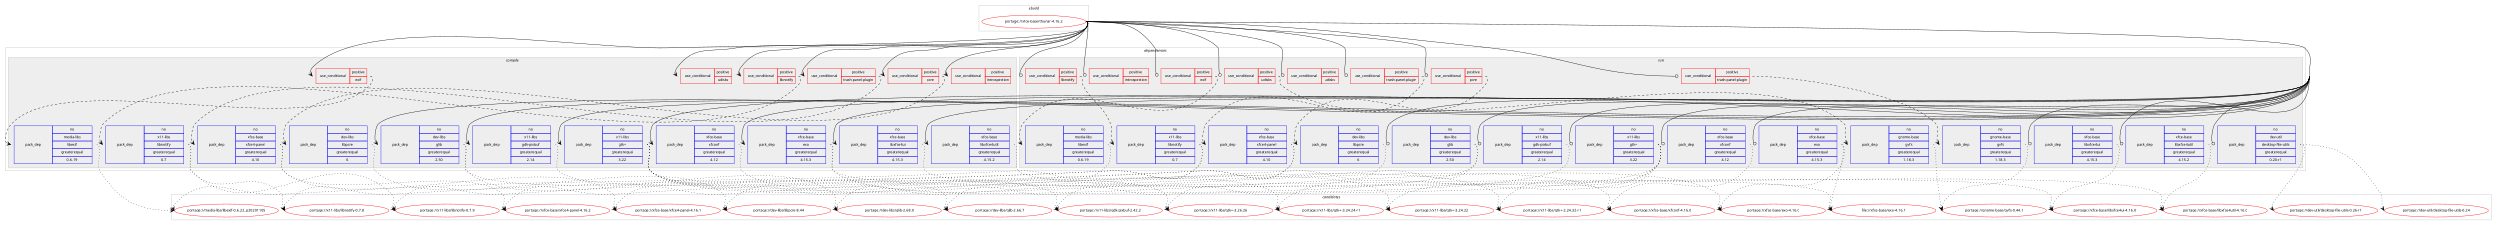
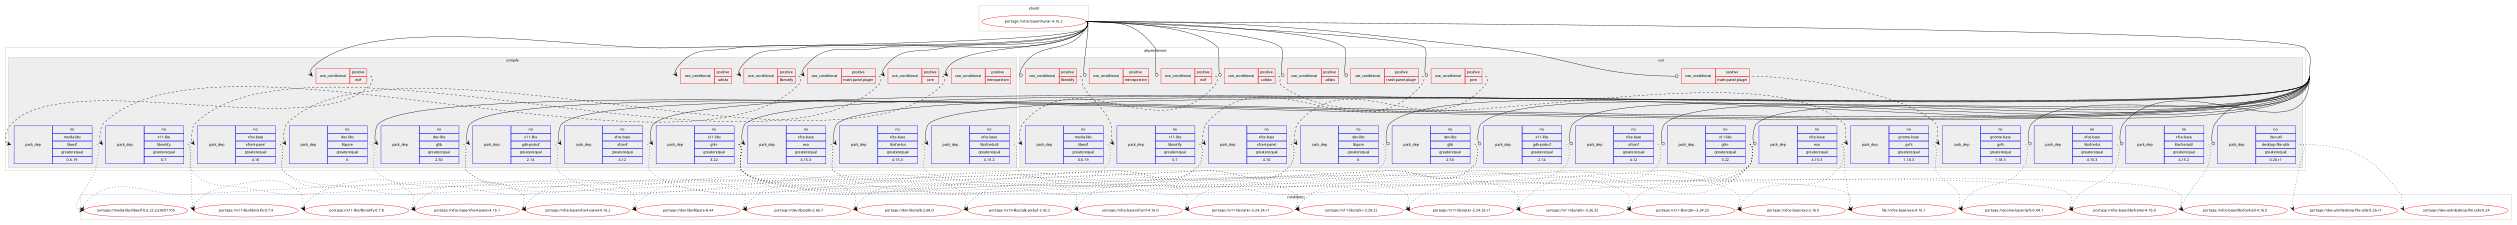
  digraph {
    compound=true
    concentrate=true
    fontname="Noto Sans"
    fontsize=10
    newrank=true
    rankdir=TB
    ranksep=1.5
    node [color=red fontname="Noto Sans" fontsize=10 shape=none]
    edge [arrowhead=vee fontname="Noto Sans" headport=w style=dotted tailport=e weight=100]
    n1 [label="portage://xfce-base/thunar-4.16.2" width=4 shape=""]
    n2 [color=blue label=<<TABLE BORDER="0" CELLBORDER="1" CELLSPACING="0" CELLPADDING="4" WIDTH="220"><TR><TD ROWSPAN="6" CELLPADDING="30">pack_dep</TD></TR><TR><TD WIDTH="110">no</TD></TR><TR><TD>media-libs</TD></TR><TR><TD>libexif</TD></TR><TR><TD>greaterequal</TD></TR><TR><TD>0.6.19</TD></TR></TABLE>>]
    n3 [label=<<TABLE BORDER="0" CELLBORDER="1" CELLSPACING="0" CELLPADDING="4"><TR><TD ROWSPAN="3" CELLPADDING="10">use_conditional</TD></TR><TR><TD>positive</TD></TR><TR><TD>exif</TD></TR></TABLE>>]
    n4 [label=<<TABLE BORDER="0" CELLBORDER="1" CELLSPACING="0" CELLPADDING="4"><TR><TD ROWSPAN="3" CELLPADDING="10">use_conditional</TD></TR><TR><TD>positive</TD></TR><TR><TD>introspection</TD></TR></TABLE>>]
    n5 [color=blue label=<<TABLE BORDER="0" CELLBORDER="1" CELLSPACING="0" CELLPADDING="4" WIDTH="220"><TR><TD ROWSPAN="6" CELLPADDING="30">pack_dep</TD></TR><TR><TD WIDTH="110">no</TD></TR><TR><TD>x11-libs</TD></TR><TR><TD>libnotify</TD></TR><TR><TD>greaterequal</TD></TR><TR><TD>0.7</TD></TR></TABLE>>]
    n6 [label=<<TABLE BORDER="0" CELLBORDER="1" CELLSPACING="0" CELLPADDING="4"><TR><TD ROWSPAN="3" CELLPADDING="10">use_conditional</TD></TR><TR><TD>positive</TD></TR><TR><TD>libnotify</TD></TR></TABLE>>]
    n7 [color=blue label=<<TABLE BORDER="0" CELLBORDER="1" CELLSPACING="0" CELLPADDING="4" WIDTH="220"><TR><TD ROWSPAN="6" CELLPADDING="30">pack_dep</TD></TR><TR><TD WIDTH="110">no</TD></TR><TR><TD>dev-libs</TD></TR><TR><TD>libpcre</TD></TR><TR><TD>greaterequal</TD></TR><TR><TD>6</TD></TR></TABLE>>]
    n8 [label=<<TABLE BORDER="0" CELLBORDER="1" CELLSPACING="0" CELLPADDING="4"><TR><TD ROWSPAN="3" CELLPADDING="10">use_conditional</TD></TR><TR><TD>positive</TD></TR><TR><TD>pcre</TD></TR></TABLE>>]
    n9 [color=blue label=<<TABLE BORDER="0" CELLBORDER="1" CELLSPACING="0" CELLPADDING="4" WIDTH="220"><TR><TD ROWSPAN="6" CELLPADDING="30">pack_dep</TD></TR><TR><TD WIDTH="110">no</TD></TR><TR><TD>xfce-base</TD></TR><TR><TD>xfce4-panel</TD></TR><TR><TD>greaterequal</TD></TR><TR><TD>4.10</TD></TR></TABLE>>]
    n10 [label=<<TABLE BORDER="0" CELLBORDER="1" CELLSPACING="0" CELLPADDING="4"><TR><TD ROWSPAN="3" CELLPADDING="10">use_conditional</TD></TR><TR><TD>positive</TD></TR><TR><TD>trash-panel-plugin</TD></TR></TABLE>>]
    n11 [label=<<TABLE BORDER="0" CELLBORDER="1" CELLSPACING="0" CELLPADDING="4"><TR><TD ROWSPAN="3" CELLPADDING="10">use_conditional</TD></TR><TR><TD>positive</TD></TR><TR><TD>udisks</TD></TR></TABLE>>]
    n12 [color=blue label=<<TABLE BORDER="0" CELLBORDER="1" CELLSPACING="0" CELLPADDING="4" WIDTH="220"><TR><TD ROWSPAN="6" CELLPADDING="30">pack_dep</TD></TR><TR><TD WIDTH="110">no</TD></TR><TR><TD>dev-libs</TD></TR><TR><TD>glib</TD></TR><TR><TD>greaterequal</TD></TR><TR><TD>2.50</TD></TR></TABLE>>]
    n13 [color=blue label=<<TABLE BORDER="0" CELLBORDER="1" CELLSPACING="0" CELLPADDING="4" WIDTH="220"><TR><TD ROWSPAN="6" CELLPADDING="30">pack_dep</TD></TR><TR><TD WIDTH="110">no</TD></TR><TR><TD>x11-libs</TD></TR><TR><TD>gdk-pixbuf</TD></TR><TR><TD>greaterequal</TD></TR><TR><TD>2.14</TD></TR></TABLE>>]
    n14 [color=blue label=<<TABLE BORDER="0" CELLBORDER="1" CELLSPACING="0" CELLPADDING="4" WIDTH="220"><TR><TD ROWSPAN="6" CELLPADDING="30">pack_dep</TD></TR><TR><TD WIDTH="110">no</TD></TR><TR><TD>x11-libs</TD></TR><TR><TD>gtk+</TD></TR><TR><TD>greaterequal</TD></TR><TR><TD>3.22</TD></TR></TABLE>>]
    n15 [color=blue label=<<TABLE BORDER="0" CELLBORDER="1" CELLSPACING="0" CELLPADDING="4" WIDTH="220"><TR><TD ROWSPAN="6" CELLPADDING="30">pack_dep</TD></TR><TR><TD WIDTH="110">no</TD></TR><TR><TD>xfce-base</TD></TR><TR><TD>exo</TD></TR><TR><TD>greaterequal</TD></TR><TR><TD>4.15.3</TD></TR></TABLE>>]
    n16 [color=blue label=<<TABLE BORDER="0" CELLBORDER="1" CELLSPACING="0" CELLPADDING="4" WIDTH="220"><TR><TD ROWSPAN="6" CELLPADDING="30">pack_dep</TD></TR><TR><TD WIDTH="110">no</TD></TR><TR><TD>xfce-base</TD></TR><TR><TD>libxfce4ui</TD></TR><TR><TD>greaterequal</TD></TR><TR><TD>4.15.3</TD></TR></TABLE>>]
    n17 [color=blue label=<<TABLE BORDER="0" CELLBORDER="1" CELLSPACING="0" CELLPADDING="4" WIDTH="220"><TR><TD ROWSPAN="6" CELLPADDING="30">pack_dep</TD></TR><TR><TD WIDTH="110">no</TD></TR><TR><TD>xfce-base</TD></TR><TR><TD>libxfce4util</TD></TR><TR><TD>greaterequal</TD></TR><TR><TD>4.15.2</TD></TR></TABLE>>]
    n18 [color=blue label=<<TABLE BORDER="0" CELLBORDER="1" CELLSPACING="0" CELLPADDING="4" WIDTH="220"><TR><TD ROWSPAN="6" CELLPADDING="30">pack_dep</TD></TR><TR><TD WIDTH="110">no</TD></TR><TR><TD>xfce-base</TD></TR><TR><TD>xfconf</TD></TR><TR><TD>greaterequal</TD></TR><TR><TD>4.12</TD></TR></TABLE>>]
    n19 [color=blue label=<<TABLE BORDER="0" CELLBORDER="1" CELLSPACING="0" CELLPADDING="4" WIDTH="220"><TR><TD ROWSPAN="6" CELLPADDING="30">pack_dep</TD></TR><TR><TD WIDTH="110">no</TD></TR><TR><TD>media-libs</TD></TR><TR><TD>libexif</TD></TR><TR><TD>greaterequal</TD></TR><TR><TD>0.6.19</TD></TR></TABLE>>]
    n20 [label=<<TABLE BORDER="0" CELLBORDER="1" CELLSPACING="0" CELLPADDING="4"><TR><TD ROWSPAN="3" CELLPADDING="10">use_conditional</TD></TR><TR><TD>positive</TD></TR><TR><TD>exif</TD></TR></TABLE>>]
    n21 [label=<<TABLE BORDER="0" CELLBORDER="1" CELLSPACING="0" CELLPADDING="4"><TR><TD ROWSPAN="3" CELLPADDING="10">use_conditional</TD></TR><TR><TD>positive</TD></TR><TR><TD>introspection</TD></TR></TABLE>>]
    n22 [color=blue label=<<TABLE BORDER="0" CELLBORDER="1" CELLSPACING="0" CELLPADDING="4" WIDTH="220"><TR><TD ROWSPAN="6" CELLPADDING="30">pack_dep</TD></TR><TR><TD WIDTH="110">no</TD></TR><TR><TD>x11-libs</TD></TR><TR><TD>libnotify</TD></TR><TR><TD>greaterequal</TD></TR><TR><TD>0.7</TD></TR></TABLE>>]
    n23 [label=<<TABLE BORDER="0" CELLBORDER="1" CELLSPACING="0" CELLPADDING="4"><TR><TD ROWSPAN="3" CELLPADDING="10">use_conditional</TD></TR><TR><TD>positive</TD></TR><TR><TD>libnotify</TD></TR></TABLE>>]
    n24 [color=blue label=<<TABLE BORDER="0" CELLBORDER="1" CELLSPACING="0" CELLPADDING="4" WIDTH="220"><TR><TD ROWSPAN="6" CELLPADDING="30">pack_dep</TD></TR><TR><TD WIDTH="110">no</TD></TR><TR><TD>dev-libs</TD></TR><TR><TD>libpcre</TD></TR><TR><TD>greaterequal</TD></TR><TR><TD>6</TD></TR></TABLE>>]
    n25 [label=<<TABLE BORDER="0" CELLBORDER="1" CELLSPACING="0" CELLPADDING="4"><TR><TD ROWSPAN="3" CELLPADDING="10">use_conditional</TD></TR><TR><TD>positive</TD></TR><TR><TD>pcre</TD></TR></TABLE>>]
    n26 [color=blue label=<<TABLE BORDER="0" CELLBORDER="1" CELLSPACING="0" CELLPADDING="4" WIDTH="220"><TR><TD ROWSPAN="6" CELLPADDING="30">pack_dep</TD></TR><TR><TD WIDTH="110">no</TD></TR><TR><TD>gnome-base</TD></TR><TR><TD>gvfs</TD></TR><TR><TD>greaterequal</TD></TR><TR><TD>1.18.3</TD></TR></TABLE>>]
    n27 [label=<<TABLE BORDER="0" CELLBORDER="1" CELLSPACING="0" CELLPADDING="4"><TR><TD ROWSPAN="3" CELLPADDING="10">use_conditional</TD></TR><TR><TD>positive</TD></TR><TR><TD>trash-panel-plugin</TD></TR></TABLE>>]
    n28 [color=blue label=<<TABLE BORDER="0" CELLBORDER="1" CELLSPACING="0" CELLPADDING="4" WIDTH="220"><TR><TD ROWSPAN="6" CELLPADDING="30">pack_dep</TD></TR><TR><TD WIDTH="110">no</TD></TR><TR><TD>xfce-base</TD></TR><TR><TD>xfce4-panel</TD></TR><TR><TD>greaterequal</TD></TR><TR><TD>4.10</TD></TR></TABLE>>]
    n29 [label=<<TABLE BORDER="0" CELLBORDER="1" CELLSPACING="0" CELLPADDING="4"><TR><TD ROWSPAN="3" CELLPADDING="10">use_conditional</TD></TR><TR><TD>positive</TD></TR><TR><TD>trash-panel-plugin</TD></TR></TABLE>>]
    n30 [label=<<TABLE BORDER="0" CELLBORDER="1" CELLSPACING="0" CELLPADDING="4"><TR><TD ROWSPAN="3" CELLPADDING="10">use_conditional</TD></TR><TR><TD>positive</TD></TR><TR><TD>udisks</TD></TR></TABLE>>]
    n31 [color=blue label=<<TABLE BORDER="0" CELLBORDER="1" CELLSPACING="0" CELLPADDING="4" WIDTH="220"><TR><TD ROWSPAN="6" CELLPADDING="30">pack_dep</TD></TR><TR><TD WIDTH="110">no</TD></TR><TR><TD>gnome-base</TD></TR><TR><TD>gvfs</TD></TR><TR><TD>greaterequal</TD></TR><TR><TD>1.18.3</TD></TR></TABLE>>]
    n32 [label=<<TABLE BORDER="0" CELLBORDER="1" CELLSPACING="0" CELLPADDING="4"><TR><TD ROWSPAN="3" CELLPADDING="10">use_conditional</TD></TR><TR><TD>positive</TD></TR><TR><TD>udisks</TD></TR></TABLE>>]
    n33 [color=blue label=<<TABLE BORDER="0" CELLBORDER="1" CELLSPACING="0" CELLPADDING="4" WIDTH="220"><TR><TD ROWSPAN="6" CELLPADDING="30">pack_dep</TD></TR><TR><TD WIDTH="110">no</TD></TR><TR><TD>dev-libs</TD></TR><TR><TD>glib</TD></TR><TR><TD>greaterequal</TD></TR><TR><TD>2.50</TD></TR></TABLE>>]
    n34 [color=blue label=<<TABLE BORDER="0" CELLBORDER="1" CELLSPACING="0" CELLPADDING="4" WIDTH="220"><TR><TD ROWSPAN="6" CELLPADDING="30">pack_dep</TD></TR><TR><TD WIDTH="110">no</TD></TR><TR><TD>dev-util</TD></TR><TR><TD>desktop-file-utils</TD></TR><TR><TD>greaterequal</TD></TR><TR><TD>0.20-r1</TD></TR></TABLE>>]
    n35 [color=blue label=<<TABLE BORDER="0" CELLBORDER="1" CELLSPACING="0" CELLPADDING="4" WIDTH="220"><TR><TD ROWSPAN="6" CELLPADDING="30">pack_dep</TD></TR><TR><TD WIDTH="110">no</TD></TR><TR><TD>x11-libs</TD></TR><TR><TD>gdk-pixbuf</TD></TR><TR><TD>greaterequal</TD></TR><TR><TD>2.14</TD></TR></TABLE>>]
    n36 [color=blue label=<<TABLE BORDER="0" CELLBORDER="1" CELLSPACING="0" CELLPADDING="4" WIDTH="220"><TR><TD ROWSPAN="6" CELLPADDING="30">pack_dep</TD></TR><TR><TD WIDTH="110">no</TD></TR><TR><TD>x11-libs</TD></TR><TR><TD>gtk+</TD></TR><TR><TD>greaterequal</TD></TR><TR><TD>3.22</TD></TR></TABLE>>]
    n37 [color=blue label=<<TABLE BORDER="0" CELLBORDER="1" CELLSPACING="0" CELLPADDING="4" WIDTH="220"><TR><TD ROWSPAN="6" CELLPADDING="30">pack_dep</TD></TR><TR><TD WIDTH="110">no</TD></TR><TR><TD>xfce-base</TD></TR><TR><TD>exo</TD></TR><TR><TD>greaterequal</TD></TR><TR><TD>4.15.3</TD></TR></TABLE>>]
    n38 [color=blue label=<<TABLE BORDER="0" CELLBORDER="1" CELLSPACING="0" CELLPADDING="4" WIDTH="220"><TR><TD ROWSPAN="6" CELLPADDING="30">pack_dep</TD></TR><TR><TD WIDTH="110">no</TD></TR><TR><TD>xfce-base</TD></TR><TR><TD>libxfce4ui</TD></TR><TR><TD>greaterequal</TD></TR><TR><TD>4.15.3</TD></TR></TABLE>>]
    n39 [color=blue label=<<TABLE BORDER="0" CELLBORDER="1" CELLSPACING="0" CELLPADDING="4" WIDTH="220"><TR><TD ROWSPAN="6" CELLPADDING="30">pack_dep</TD></TR><TR><TD WIDTH="110">no</TD></TR><TR><TD>xfce-base</TD></TR><TR><TD>libxfce4util</TD></TR><TR><TD>greaterequal</TD></TR><TR><TD>4.15.2</TD></TR></TABLE>>]
    n40 [color=blue label=<<TABLE BORDER="0" CELLBORDER="1" CELLSPACING="0" CELLPADDING="4" WIDTH="220"><TR><TD ROWSPAN="6" CELLPADDING="30">pack_dep</TD></TR><TR><TD WIDTH="110">no</TD></TR><TR><TD>xfce-base</TD></TR><TR><TD>xfconf</TD></TR><TR><TD>greaterequal</TD></TR><TR><TD>4.12</TD></TR></TABLE>>]
    n41 [label="portage://dev-libs/libpcre-8.44" width=4 shape=""]
-   n42 [label="portage://media-libs/libexif-0.6.22_p20201105" width=4 shape=""]
+   n42 [label="portage://media-libs/libexif-0.6.22_p24201105" width=4 shape=""]
    n43 [label="portage://x11-libs/libnotify-0.7.8" width=4 shape=""]
    n44 [label="portage://x11-libs/libnotify-0.7.9" width=4 shape=""]
    n45 [label="portage://xfce-base/xfce4-panel-4.16.1" width=4 shape=""]
    n46 [label="portage://xfce-base/xfce4-panel-4.16.2" width=4 shape=""]
    n47 [label="portage://dev-libs/glib-2.66.7" width=4 shape=""]
    n48 [label="portage://dev-libs/glib-2.68.0" width=4 shape=""]
-   n49 [label="portage://x11-libs/gdk-pixbuf-2.42.2" width=4 shape=""]
+   n49 [label="portage://x19-libs/gdk-pixbuf-2.42.2" width=4 shape=""]
    n50 [label="portage://x11-libs/gtk+-2.24.32-r1" width=4 shape=""]
    n51 [label="portage://x11-libs/gtk+-3.24.22" width=4 shape=""]
    n52 [label="portage://x11-libs/gtk+-3.24.24-r1" width=4 shape=""]
+   n53 [label="portage://x11-libs/gtk+-3.24.25" width=4 shape=""]
    n54 [label="portage://x11-libs/gtk+-3.26.26" width=4 shape=""]
-   n55 [label="portage://xfce-base/exo-4.16.0" width=4 shape=""]
+   n55 [label="portage://xfce-base/exo-2.16.0" width=4 shape=""]
    n56 [label="file://xfce-base/exo-4.16.1" width=4 shape=""]
    n57 [label="portage://xfce-base/libxfce4ui-4.16.0" width=4 shape=""]
    n58 [label="portage://xfce-base/libxfce4util-4.16.0" width=4 shape=""]
    n59 [label="portage://xfce-base/xfconf-4.16.0" width=4 shape=""]
    n60 [label="portage://gnome-base/gvfs-0.44.1" width=4 shape=""]
    n61 [label="portage://dev-util/desktop-file-utils-0.24" width=4 shape=""]
    n62 [label="portage://dev-util/desktop-file-utils-0.26-r1" width=4 shape=""]
    subgraph cluster_1 {
      color=gray
      label=<<i>ebuild</i>>
      rank=same
      n1
    }
    subgraph cluster_2 {
      color=gray
      label=<<i>dependencies</i>>
      subgraph cluster_3 {
        color=gray
        fillcolor="#eeeeee"
        label=<<i>compile</i>>
        style=filled
        subgraph sub_4 {
          color=gray
          fillcolor="#eeeeee"
          label=<<i>compile</i>>
          style=filled
          n3
          subgraph sub_5 {
            color=gray
            fillcolor="#eeeeee"
            label=<<i>compile</i>>
            style=filled
            n2
          }
        }
        subgraph sub_6 {
          color=gray
          fillcolor="#eeeeee"
          label=<<i>compile</i>>
          style=filled
          n4
        }
        subgraph sub_7 {
          color=gray
          fillcolor="#eeeeee"
          label=<<i>compile</i>>
          style=filled
          n6
          subgraph sub_8 {
            color=gray
            fillcolor="#eeeeee"
            label=<<i>compile</i>>
            style=filled
            n5
          }
        }
        subgraph sub_9 {
          color=gray
          fillcolor="#eeeeee"
          label=<<i>compile</i>>
          style=filled
          n8
          subgraph sub_10 {
            color=gray
            fillcolor="#eeeeee"
            label=<<i>compile</i>>
            style=filled
            n7
          }
        }
        subgraph sub_11 {
          color=gray
          fillcolor="#eeeeee"
          label=<<i>compile</i>>
          style=filled
          n10
          subgraph sub_12 {
            color=gray
            fillcolor="#eeeeee"
            label=<<i>compile</i>>
            style=filled
            n9
          }
        }
        subgraph sub_13 {
          color=gray
          fillcolor="#eeeeee"
          label=<<i>compile</i>>
          style=filled
          n11
        }
        subgraph sub_14 {
          color=gray
          fillcolor="#eeeeee"
          label=<<i>compile</i>>
          style=filled
          n12
        }
        subgraph sub_15 {
          color=gray
          fillcolor="#eeeeee"
          label=<<i>compile</i>>
          style=filled
          n13
        }
        subgraph sub_16 {
          color=gray
          fillcolor="#eeeeee"
          label=<<i>compile</i>>
          style=filled
          n14
        }
        subgraph sub_17 {
          color=gray
          fillcolor="#eeeeee"
          label=<<i>compile</i>>
          style=filled
          n15
        }
        subgraph sub_18 {
          color=gray
          fillcolor="#eeeeee"
          label=<<i>compile</i>>
          style=filled
          n16
        }
        subgraph sub_19 {
          color=gray
          fillcolor="#eeeeee"
          label=<<i>compile</i>>
          style=filled
          n17
        }
        subgraph sub_20 {
          color=gray
          fillcolor="#eeeeee"
          label=<<i>compile</i>>
          style=filled
          n18
        }
      }
      subgraph cluster_21 {
        color=gray
        fillcolor="#eeeeee"
        label=<<i>compile and run</i>>
        style=filled
      }
      subgraph cluster_22 {
        color=gray
        fillcolor="#eeeeee"
        label=<<i>run</i>>
        style=filled
        subgraph sub_23 {
          color=gray
          fillcolor="#eeeeee"
          label=<<i>run</i>>
          style=filled
          n20
          subgraph sub_24 {
            color=gray
            fillcolor="#eeeeee"
            label=<<i>run</i>>
            style=filled
            n19
          }
        }
        subgraph sub_25 {
          color=gray
          fillcolor="#eeeeee"
          label=<<i>run</i>>
          style=filled
          n21
        }
        subgraph sub_26 {
          color=gray
          fillcolor="#eeeeee"
          label=<<i>run</i>>
          style=filled
          n23
          subgraph sub_27 {
            color=gray
            fillcolor="#eeeeee"
            label=<<i>run</i>>
            style=filled
            n22
          }
        }
        subgraph sub_28 {
          color=gray
          fillcolor="#eeeeee"
          label=<<i>run</i>>
          style=filled
          n25
          subgraph sub_29 {
            color=gray
            fillcolor="#eeeeee"
            label=<<i>run</i>>
            style=filled
            n24
          }
        }
        subgraph sub_30 {
          color=gray
          fillcolor="#eeeeee"
          label=<<i>run</i>>
          style=filled
          n27
          subgraph sub_31 {
            color=gray
            fillcolor="#eeeeee"
            label=<<i>run</i>>
            style=filled
            n26
          }
        }
        subgraph sub_32 {
          color=gray
          fillcolor="#eeeeee"
          label=<<i>run</i>>
          style=filled
          n29
          subgraph sub_33 {
            color=gray
            fillcolor="#eeeeee"
            label=<<i>run</i>>
            style=filled
            n28
          }
        }
        subgraph sub_34 {
          color=gray
          fillcolor="#eeeeee"
          label=<<i>run</i>>
          style=filled
          n30
        }
        subgraph sub_35 {
          color=gray
          fillcolor="#eeeeee"
          label=<<i>run</i>>
          style=filled
          n32
          subgraph sub_36 {
            color=gray
            fillcolor="#eeeeee"
            label=<<i>run</i>>
            style=filled
            n31
          }
        }
        subgraph sub_37 {
          color=gray
          fillcolor="#eeeeee"
          label=<<i>run</i>>
          style=filled
          n33
        }
        subgraph sub_38 {
          color=gray
          fillcolor="#eeeeee"
          label=<<i>run</i>>
          style=filled
          n34
        }
        subgraph sub_39 {
          color=gray
          fillcolor="#eeeeee"
          label=<<i>run</i>>
          style=filled
          n35
        }
        subgraph sub_40 {
          color=gray
          fillcolor="#eeeeee"
          label=<<i>run</i>>
          style=filled
          n36
        }
        subgraph sub_41 {
          color=gray
          fillcolor="#eeeeee"
          label=<<i>run</i>>
          style=filled
          n37
        }
        subgraph sub_42 {
          color=gray
          fillcolor="#eeeeee"
          label=<<i>run</i>>
          style=filled
          n38
        }
        subgraph sub_43 {
          color=gray
          fillcolor="#eeeeee"
          label=<<i>run</i>>
          style=filled
          n39
        }
        subgraph sub_44 {
          color=gray
          fillcolor="#eeeeee"
          label=<<i>run</i>>
          style=filled
          n40
        }
      }
    }
    subgraph cluster_45 {
      color=gray
      label=<<i>candidates</i>>
      rank=same
      subgraph sub_46 {
        color=black
        label=<<i>candidates</i>>
        nodesep=1
        rank=same
        n41
      }
      subgraph sub_47 {
        color=black
        label=<<i>candidates</i>>
        nodesep=1
        rank=same
        n42
      }
      subgraph sub_48 {
        color=black
        label=<<i>candidates</i>>
        nodesep=1
        rank=same
        n43
        n44
      }
      subgraph sub_49 {
        color=black
        label=<<i>candidates</i>>
        nodesep=1
        rank=same
        n45
        n46
      }
      subgraph sub_50 {
        color=black
        label=<<i>candidates</i>>
        nodesep=1
        rank=same
        n47
        n48
      }
      subgraph sub_51 {
        color=black
        label=<<i>candidates</i>>
        nodesep=1
        rank=same
        n49
      }
      subgraph sub_52 {
        color=black
        label=<<i>candidates</i>>
        nodesep=1
        rank=same
        n50
        n51
        n52
+       n53
        n54
      }
      subgraph sub_53 {
        color=black
        label=<<i>candidates</i>>
        nodesep=1
        rank=same
        n55
        n56
      }
      subgraph sub_54 {
        color=black
        label=<<i>candidates</i>>
        nodesep=1
        rank=same
        n57
      }
      subgraph sub_55 {
        color=black
        label=<<i>candidates</i>>
        nodesep=1
        rank=same
        n58
      }
      subgraph sub_56 {
        color=black
        label=<<i>candidates</i>>
        nodesep=1
        rank=same
        n59
      }
      subgraph sub_57 {
        color=black
        label=<<i>candidates</i>>
        nodesep=1
        rank=same
        n42
      }
      subgraph sub_58 {
        color=black
        label=<<i>candidates</i>>
        nodesep=1
        rank=same
        n43
        n44
      }
      subgraph sub_59 {
        color=black
        label=<<i>candidates</i>>
        nodesep=1
        rank=same
        n41
      }
      subgraph sub_60 {
        color=black
        label=<<i>candidates</i>>
        nodesep=1
        rank=same
        n60
      }
      subgraph sub_61 {
        color=black
        label=<<i>candidates</i>>
        nodesep=1
        rank=same
        n45
        n46
      }
      subgraph sub_62 {
        color=black
        label=<<i>candidates</i>>
        nodesep=1
        rank=same
        n60
      }
      subgraph sub_63 {
        color=black
        label=<<i>candidates</i>>
        nodesep=1
        rank=same
        n47
        n48
      }
      subgraph sub_64 {
        color=black
        label=<<i>candidates</i>>
        nodesep=1
        rank=same
        n61
        n62
      }
      subgraph sub_65 {
        color=black
        label=<<i>candidates</i>>
        nodesep=1
        rank=same
        n49
      }
      subgraph sub_66 {
        color=black
        label=<<i>candidates</i>>
        nodesep=1
        rank=same
        n50
        n51
        n52
+       n53
        n54
      }
      subgraph sub_67 {
        color=black
        label=<<i>candidates</i>>
        nodesep=1
        rank=same
        n55
        n56
      }
      subgraph sub_68 {
        color=black
        label=<<i>candidates</i>>
        nodesep=1
        rank=same
        n57
      }
      subgraph sub_69 {
        color=black
        label=<<i>candidates</i>>
        nodesep=1
        rank=same
        n58
      }
      subgraph sub_70 {
        color=black
        label=<<i>candidates</i>>
        nodesep=1
        rank=same
        n59
      }
    }
    n1 -> n3 [style=solid weight=20]
    n1 -> n4 [style=solid weight=20]
    n1 -> n6 [style=solid weight=20]
    n1 -> n8 [style=solid weight=20]
    n1 -> n10 [style=solid weight=20]
    n1 -> n11 [style=solid weight=20]
    n1 -> n12 [style=solid weight=20]
    n1 -> n13 [style=solid weight=20]
    n1 -> n14 [style=solid weight=20]
    n1 -> n15 [style=solid weight=20]
    n1 -> n16 [style=solid weight=20]
    n1 -> n17 [style=solid weight=20]
    n1 -> n18 [style=solid weight=20]
    n1 -> n20 [arrowhead=odot style=solid weight=20]
    n1 -> n21 [arrowhead=odot style=solid weight=20]
    n1 -> n23 [arrowhead=odot style=solid weight=20]
    n1 -> n25 [arrowhead=odot style=solid weight=20]
    n1 -> n27 [arrowhead=odot style=solid weight=20]
    n1 -> n29 [arrowhead=odot style=solid weight=20]
    n1 -> n30 [arrowhead=odot style=solid weight=20]
    n1 -> n32 [arrowhead=odot style=solid weight=20]
    n1 -> n33 [arrowhead=odot style=solid weight=20]
    n1 -> n34 [arrowhead=odot style=solid weight=20]
    n1 -> n35 [arrowhead=odot style=solid weight=20]
    n1 -> n36 [arrowhead=odot style=solid weight=20]
    n1 -> n37 [arrowhead=odot style=solid weight=20]
    n1 -> n38 [arrowhead=odot style=solid weight=20]
    n1 -> n39 [arrowhead=odot style=solid weight=20]
    n1 -> n40 [arrowhead=odot style=solid weight=20]
    n2 -> n42
    n3 -> n2 [style=dashed weight=20]
    n5 -> n43
    n5 -> n44
    n6 -> n5 [style=dashed weight=20]
    n7 -> n41
    n8 -> n7 [style=dashed weight=20]
    n9 -> n45
    n9 -> n46
    n10 -> n9 [style=dashed weight=20]
    n12 -> n47
    n12 -> n48
    n13 -> n49
    n14 -> n50
    n14 -> n51
    n14 -> n52
+   n14 -> n53
    n14 -> n54
    n15 -> n55
    n15 -> n56
    n16 -> n57
    n17 -> n58
    n18 -> n59
    n19 -> n42
    n20 -> n19 [style=dashed weight=20]
    n22 -> n43
    n22 -> n44
    n23 -> n22 [style=dashed weight=20]
    n24 -> n41
    n25 -> n24 [style=dashed weight=20]
    n26 -> n60
    n27 -> n26 [style=dashed weight=20]
    n28 -> n45
    n28 -> n46
    n29 -> n28 [style=dashed weight=20]
    n31 -> n60
    n32 -> n31 [style=dashed weight=20]
    n33 -> n47
    n33 -> n48
    n34 -> n61
    n34 -> n62
    n35 -> n49
    n36 -> n50
    n36 -> n51
    n36 -> n52
+   n36 -> n53
    n36 -> n54
    n37 -> n55
    n37 -> n56
    n38 -> n57
    n39 -> n58
    n40 -> n59
  }
